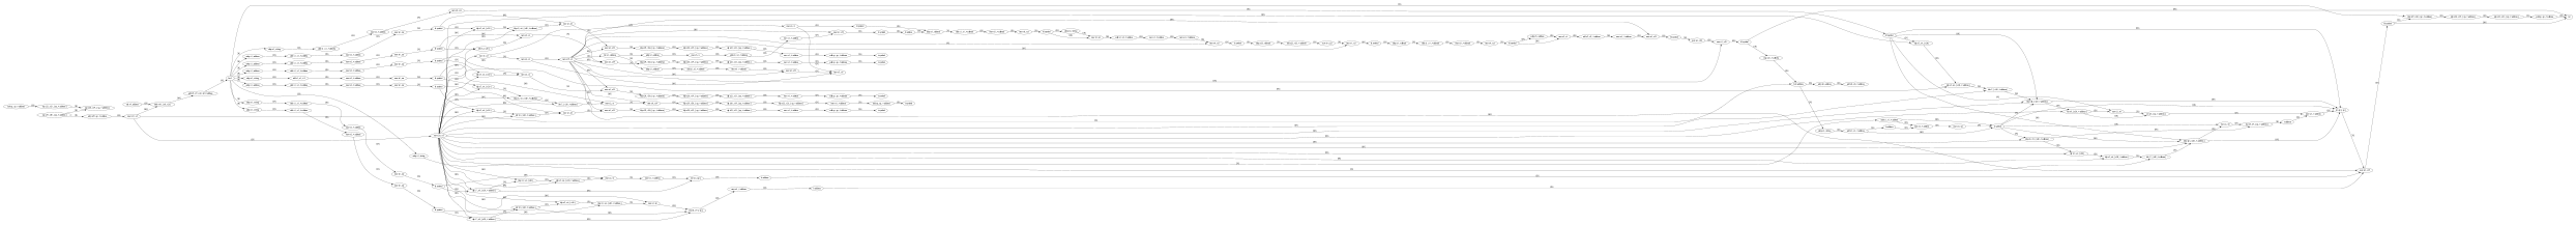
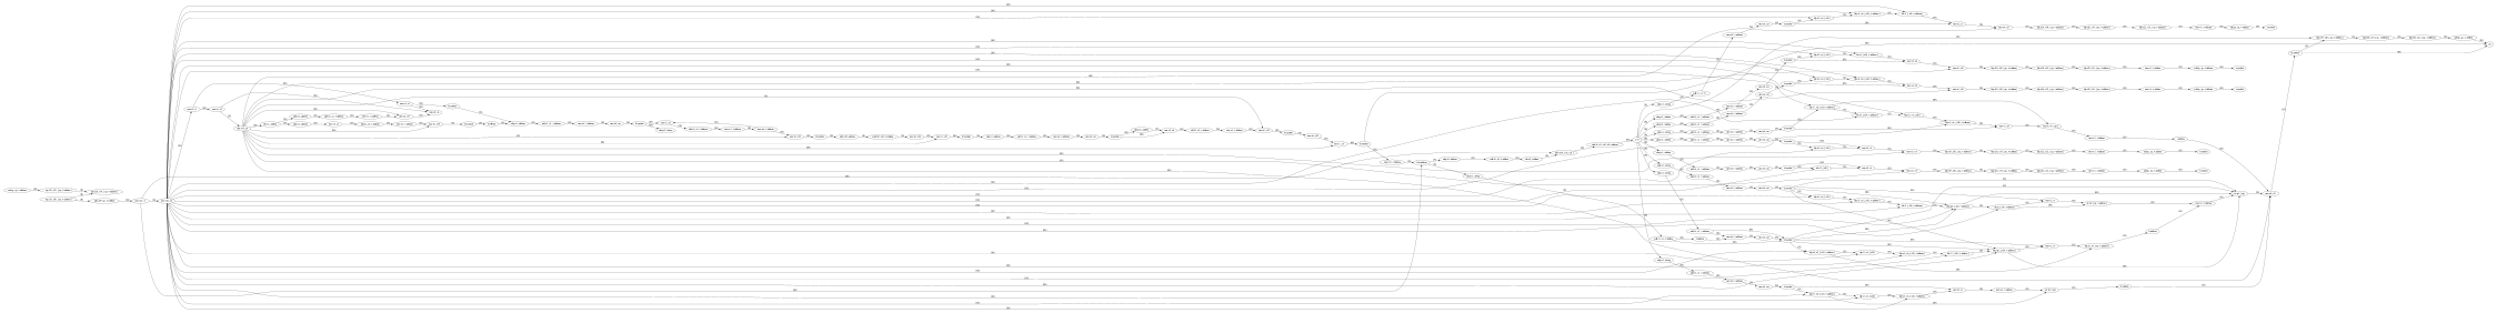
  digraph {
    fontname="PT Serif"
    rankdir=LR
    node [fontname="PT Serif"]
    edge [fontname="PT Serif"]
    n1 [label="sub sp , sp , # address"]
    n2 [label="stp x22 , x21 , [ sp , # address ]"]
    n3 [label="stp x20 , x19 , [ sp , # address ]"]
    n4 [label="stp x29 , x30 , [ sp , # address ]"]
    n5 [label="adrp x29 , sp , # address"]
    n6 [label="mov x21 , x5"]
    n7 [label="mov x20 , x4"]
    n8 [label="ldrb w10 , [ x8 , x21 ]"]
    n9 [label="b.hi address"]
    n10 [label="mov x5 , x3"]
    n11 [label="ldp x8 , x9 , [ x20 , # address ]"]
    n12 [label="ldp x3 , x4 , [ x20 ]"]
    n13 [label="ldp x5 , x6 , [ x20 , # address ]"]
    n14 [label="ldr x7 , [ x20 , # address ]"]
    n15 [label="ldur q0 , [ x20 , # address ]"]
    n16 [label="ldr x3 , [ x20 ]"]
    n17 [label="ldp x3 , x4 , [ x20 ]"]
    n18 [label="ldp x3 , x4 , [ x20 ]"]
    n19 [label="ldr x5 , [ x20 , # address ]"]
    n20 [label="ldp x3 , x4 , [ x20 ]"]
    n21 [label="ldp x5 , x6 , [ x20 , # address ]"]
    n22 [label="ldp x3 , x4 , [ x20 ]"]
    n23 [label="ldp x5 , x6 , [ x20 , # address ]"]
    n24 [label="ldr x7 , [ x20 , # address ]"]
    n25 [label="ldp x7 , x8 , [ x20 , # address ]"]
    n26 [label="ldp x3 , x4 , [ x20 ]"]
    n27 [label="ldp x5 , x6 , [ x20 , # address ]"]
    n28 [label="ldp x7 , x8 , [ x20 , # address ]"]
    n29 [label="ldr x9 , [ x20 , # address ]"]
    n30 [label="ldp x3 , x4 , [ x20 ]"]
    n31 [label="ldp x5 , x6 , [ x20 , # address ]"]
    n32 [label="ldp x3 , x4 , [ x20 ]"]
    n33 [label="ldp x5 , x6 , [ x20 , # address ]"]
    n34 [label="ldr x7 , [ x20 , # address ]"]
    n35 [label="ldur q0 , [ x20 , # address ]"]
    n36 [label="ldr x8 , [ x20 , # address ]"]
    n37 [label="add x9 , x9 , x10 , lsl # address"]
    n38 [label="adrp x1 , string"]
    n39 [label="adrp x8 , address"]
    n40 [label="mov x4 , x2"]
    n41 [label="mov x4 , x5"]
    n42 [label="stp x8 , x9 , [ sp , # address ]"]
    n43 [label="mov x2 , x0"]
    n44 [label="str q0 , [ sp ]"]
    n45 [label="mov x2 , x0"]
    n46 [label="mov x2 , x0"]
    n47 [label="mov x2 , x0"]
    n48 [label="mov x2 , x0"]
    n49 [label="mov x2 , x0"]
    n50 [label="str x8 , [ sp ]"]
    n51 [label="mov x2 , x0"]
    n52 [label="stp x8 , x9 , [ sp ]"]
    n53 [label="mov x2 , x0"]
    n54 [label="mov x2 , x0"]
    n55 [label="str x8 , [ sp , # address ]"]
    n56 [label="mov x19 , x0"]
    n57 [label="mov x3 , x4"]
    n58 [label="bl symbol"]
    n59 [label="cbz x1 , address"]
    n60 [label="mov x0 , x19"]
    n61 [label="mov x0 , x19"]
    n62 [label="mov x0 , x19"]
    n63 [label="mov x1 , x19"]
    n64 [label="mov x0 , x19"]
    n65 [label="mov x1 , x19"]
    n66 [label="mov x0 , x19"]
    n67 [label="mov x0 , x19"]
    n68 [label="mov x0 , x19"]
    n69 [label="mov x0 , x19"]
    n70 [label="mov x0 , x19"]
    n71 [label="mov x0 , x19"]
    n72 [label="adrp x2 , address"]
    n73 [label="adrp x2 , address"]
    n74 [label="bl symbol"]
    n75 [label="bl symbol"]
    n76 [label="bl symbol"]
    n77 [label="bl symbol"]
    n78 [label="bl symbol"]
    n79 [label="ldp x29 , x30 , [ sp , # address ]"]
    n80 [label="ldp x29 , x30 , [ sp , # address ]"]
    n81 [label="ldp x29 , x30 , [ sp , # address ]"]
    n82 [label="ldp x29 , x30 , [ sp , # address ]"]
    n83 [label="ldp x29 , x30 , [ sp , # address ]"]
    n84 [label="bl symbol"]
    n85 [label="add x2 , x2 , # address"]
    n86 [label="mov x3 , x1"]
    n87 [label="mov w1 , # address"]
    n88 [label="add x2 , x2 , # address"]
    n89 [label="adrp x1 , address"]
    n90 [label="add x1 , x1 , # address"]
    n91 [label="mov w2 , # address"]
    n92 [label="mov w1 , # address"]
    n93 [label="b address"]
    n94 [label="add x1 , x1 , # address"]
    n95 [label="b address"]
    n96 [label="bl symbol"]
    n97 [label="mov w2 , # address"]
    n98 [label="mov x0 , xzr"]
    n99 [label="add x8 , x8 , # address"]
    n100 [label="adr x9 , address"]
    n101 [label="br x9"]
    n102 [label="adrp x1 , address"]
    n103 [label="adrp x1 , address"]
    n104 [label="adrp x1 , address"]
    n105 [label="adrp x1 , address"]
    n106 [label="adrp x1 , string"]
    n107 [label="adrp x1 , string"]
    n108 [label="adrp x1 , string"]
    n109 [label="adrp x1 , string"]
    n110 [label="adrp x1 , string"]
    n111 [label="ldp x29 , x30 , [ sp , # address ]"]
    n112 [label="add x1 , x1 , # address"]
    n113 [label="add x1 , x1 , # address"]
    n114 [label="add x1 , x1 , # address"]
    n115 [label="add x1 , x1 , # address"]
    n116 [label="add x1 , x1 , # 0"]
    n117 [label="add x1 , x1 , # address"]
    n118 [label="add x1 , x1 , # address"]
    n119 [label="add x1 , x1 , # address"]
    n120 [label="add x1 , x1 , # address"]
    n121 [label="ldp x20 , x19 , [ sp , # address ]"]
    n122 [label="mov w2 , # address"]
    n123 [label="mov w2 , # address"]
    n124 [label="mov w2 , # address"]
    n125 [label="mov w2 , # address"]
    n126 [label="mov w2 , # address"]
    n127 [label="mov w2 , # address"]
    n128 [label="mov w2 , # address"]
    n129 [label="mov w2 , # address"]
    n130 [label="ldp x22 , x21 , [ sp , # address ]"]
    n131 [label="mov x0 , xzr"]
    n132 [label="bl symbol"]
    n133 [label="adrp x2 , string"]
    n134 [label="mov x3 , x0"]
    n135 [label="add x2 , x2 , # address"]
    n136 [label="mov w1 , # address"]
    n137 [label="mov w4 , # address"]
    n138 [label="adrp x22 , address"]
    n139 [label="add x22 , x22 , # address"]
    n140 [label="mov x0 , x22"]
    n141 [label="adrp x1 , address"]
    n142 [label="add x1 , x1 , # address"]
    n143 [label="mov w2 , # address"]
    n144 [label="mov x0 , xzr"]
    n145 [label="bl symbol"]
    n146 [label="adrp x3 , address"]
    n147 [label="mov x2 , x0"]
    n148 [label="add x3 , x3 , # address"]
    n149 [label="mov w1 , # address"]
    n150 [label="mov x0 , x22"]
    n151 [label="cmp x21 , # address"]
    n152 [label=ret]
    n153 [label="b address"]
    n154 [label="mov w1 , # address"]
    n155 [label="mov x0 , xzr"]
    n156 [label="bl symbol"]
    n157 [label="ldp x20 , x19 , [ sp , # address ]"]
    n158 [label="ldp x22 , x21 , [ sp , # address ]"]
    n159 [label="mov w1 , # address"]
    n160 [label="add sp , sp , # address"]
    n161 [label="b symbol"]
    n162 [label="mov x0 , xzr"]
    n163 [label="bl symbol"]
    n164 [label="ldp x20 , x19 , [ sp , # address ]"]
    n165 [label="ldp x22 , x21 , [ sp , # address ]"]
    n166 [label="mov w1 , # address"]
    n167 [label="add sp , sp , # address"]
    n168 [label="b symbol"]
    n169 [label="mov x0 , xzr"]
    n170 [label="bl symbol"]
    n171 [label="ldp x20 , x19 , [ sp , # address ]"]
    n172 [label="ldp x22 , x21 , [ sp , # address ]"]
    n173 [label="mov w1 , # address"]
    n174 [label="add sp , sp , # address"]
    n175 [label="b symbol"]
    n176 [label="mov x0 , xzr"]
    n177 [label="bl symbol"]
    n178 [label="ldp x20 , x19 , [ sp , # address ]"]
    n179 [label="ldp x22 , x21 , [ sp , # address ]"]
    n180 [label="mov w1 , # address"]
    n181 [label="add sp , sp , # address"]
    n182 [label="b symbol"]
    n183 [label="mov x0 , xzr"]
    n184 [label="bl symbol"]
    n185 [label="ldp x20 , x19 , [ sp , # address ]"]
    n186 [label="ldp x22 , x21 , [ sp , # address ]"]
    n187 [label="mov w1 , # address"]
    n188 [label="add sp , sp , # address"]
    n189 [label="b symbol"]
    n190 [label="mov x0 , xzr"]
    n191 [label="bl symbol"]
    n192 [label="mov w1 , # address"]
    n193 [label="b address"]
    n194 [label="mov x0 , xzr"]
    n195 [label="bl symbol"]
    n196 [label="mov w1 , # address"]
    n197 [label="b address"]
    n198 [label="mov x0 , xzr"]
    n199 [label="bl symbol"]
    n200 [label="add sp , sp , # address"]
    n1 -> n2 [label=CFG]
    n2 -> n3 [label=CFG]
    n4 -> n3 [label=CFG]
    n4 -> n5 [label=CFG]
    n5 -> n6 [label=CFG]
    n6 -> n7 [label=CFG]
    n6 -> n8 [label=DFG]
    n6 -> n9 [label=DFG]
    n7 -> n10 [label=CFG]
    n7 -> n11 [label=DFG]
    n7 -> n12 [label=DFG]
    n7 -> n13 [label=DFG]
    n7 -> n14 [label=DFG]
    n7 -> n15 [label=DFG]
    n7 -> n16 [label=DFG]
    n7 -> n17 [label=DFG]
    n7 -> n18 [label=DFG]
    n7 -> n19 [label=DFG]
    n7 -> n20 [label=DFG]
    n7 -> n21 [label=DFG]
    n7 -> n22 [label=DFG]
    n7 -> n23 [label=DFG]
    n7 -> n24 [label=DFG]
    n7 -> n25 [label=DFG]
    n7 -> n26 [label=DFG]
    n7 -> n27 [label=DFG]
    n7 -> n28 [label=DFG]
    n7 -> n29 [label=DFG]
    n7 -> n30 [label=DFG]
    n7 -> n31 [label=DFG]
    n7 -> n32 [label=DFG]
    n7 -> n33 [label=DFG]
    n7 -> n34 [label=DFG]
    n7 -> n35 [label=DFG]
    n7 -> n36 [label=DFG]
    n8 -> n37 [label=DFG]
    n9 -> n38 [label=CFG]
    n9 -> n39 [label=CFG]
    n10 -> n40 [label=CFG]
    n10 -> n41 [label=DFG]
    n11 -> n12 [label=CFG]
    n11 -> n42 [label=DFG]
    n12 -> n13 [label=CFG]
    n13 -> n14 [label=CFG]
    n14 -> n15 [label=CFG]
    n15 -> n43 [label=CFG]
    n15 -> n44 [label=DFG]
    n16 -> n45 [label=CFG]
    n17 -> n46 [label=CFG]
    n18 -> n19 [label=CFG]
    n19 -> n47 [label=CFG]
    n20 -> n21 [label=CFG]
    n21 -> n48 [label=CFG]
    n22 -> n23 [label=CFG]
    n23 -> n24 [label=CFG]
    n24 -> n49 [label=CFG]
    n25 -> n26 [label=CFG]
    n25 -> n50 [label=DFG]
    n26 -> n27 [label=CFG]
    n27 -> n51 [label=CFG]
    n28 -> n29 [label=CFG]
    n28 -> n52 [label=DFG]
    n29 -> n30 [label=CFG]
-   n29 -> n52 [label=DFG]
    n30 -> n31 [label=CFG]
    n31 -> n53 [label=CFG]
    n32 -> n33 [label=CFG]
    n33 -> n34 [label=CFG]
    n34 -> n35 [label=CFG]
    n35 -> n36 [label=CFG]
    n35 -> n44 [label=DFG]
    n36 -> n54 [label=CFG]
    n36 -> n55 [label=DFG]
    n37 -> n101 [label=DFG]
    n38 -> n94 [label=CFG]
    n39 -> n99 [label=CFG]
    n40 -> n56 [label=CFG]
    n40 -> n57 [label=DFG]
    n41 -> n57 [label=CFG]
    n41 -> n58 [label=CFG]
    n42 -> n153 [label=CFG]
    n43 -> n42 [label=CFG]
    n44 -> n71 [label=CFG]
    n45 -> n66 [label=CFG]
    n46 -> n67 [label=CFG]
    n47 -> n68 [label=CFG]
    n48 -> n69 [label=CFG]
    n49 -> n70 [label=CFG]
    n50 -> n193 [label=CFG]
    n51 -> n192 [label=CFG]
    n52 -> n196 [label=CFG]
    n53 -> n52 [label=CFG]
    n54 -> n55 [label=CFG]
    n55 -> n154 [label=CFG]
    n56 -> n59 [label=CFG]
    n56 -> n60 [label=DFG]
    n56 -> n61 [label=DFG]
    n56 -> n62 [label=DFG]
    n56 -> n63 [label=DFG]
    n56 -> n64 [label=DFG]
    n56 -> n65 [label=DFG]
    n56 -> n66 [label=DFG]
    n56 -> n67 [label=DFG]
    n56 -> n68 [label=DFG]
    n56 -> n69 [label=DFG]
    n56 -> n70 [label=DFG]
    n56 -> n71 [label=DFG]
    n58 -> n89 [label=CFG]
    n59 -> n72 [label=CFG]
    n59 -> n73 [label=CFG]
    n60 -> n57 [label=CFG]
    n61 -> n74 [label=CFG]
    n62 -> n75 [label=CFG]
    n63 -> n76 [label=DFG]
    n64 -> n77 [label=CFG]
    n65 -> n78 [label=DFG]
    n66 -> n79 [label=CFG]
    n67 -> n80 [label=CFG]
    n68 -> n81 [label=CFG]
    n69 -> n82 [label=CFG]
    n70 -> n83 [label=CFG]
    n71 -> n84 [label=CFG]
    n72 -> n85 [label=CFG]
    n73 -> n86 [label=CFG]
    n74 -> n93 [label=CFG]
    n75 -> n138 [label=CFG]
    n76 -> n141 [label=CFG]
    n77 -> n150 [label=CFG]
    n78 -> n151 [label=CFG]
    n78 -> n152 [label=DFG]
    n79 -> n157 [label=CFG]
    n80 -> n164 [label=CFG]
    n81 -> n171 [label=CFG]
    n82 -> n178 [label=CFG]
    n83 -> n185 [label=CFG]
    n84 -> n111 [label=CFG]
    n84 -> n152 [label=DFG]
    n85 -> n87 [label=CFG]
    n86 -> n88 [label=CFG]
    n87 -> n60 [label=CFG]
    n88 -> n92 [label=CFG]
    n89 -> n90 [label=CFG]
    n90 -> n91 [label=CFG]
    n91 -> n131 [label=CFG]
    n92 -> n61 [label=CFG]
    n93 -> n89 [label=CFG]
    n94 -> n95 [label=CFG]
    n94 -> n96 [label=DFG]
    n95 -> n97 [label=CFG]
    n96 -> n11 [label=CFG]
    n96 -> n15 [label=DFG]
    n96 -> n35 [label=DFG]
    n96 -> n43 [label=DFG]
    n96 -> n44 [label=DFG]
    n97 -> n98 [label=CFG]
    n98 -> n96 [label=CFG]
+   n99 -> n100 [label=CFG]
    n100 -> n8 [label=CFG]
    n101 -> n102 [label=CFG]
    n101 -> n103 [label=CFG]
    n101 -> n104 [label=CFG]
    n101 -> n105 [label=CFG]
    n101 -> n106 [label=CFG]
    n101 -> n107 [label=CFG]
    n101 -> n108 [label=CFG]
    n101 -> n109 [label=CFG]
    n101 -> n110 [label=CFG]
    n101 -> n111 [label=CFG]
    n102 -> n112 [label=CFG]
    n103 -> n113 [label=CFG]
    n104 -> n114 [label=CFG]
    n105 -> n115 [label=CFG]
    n106 -> n116 [label=CFG]
    n107 -> n117 [label=CFG]
    n108 -> n118 [label=CFG]
    n109 -> n119 [label=CFG]
    n110 -> n120 [label=CFG]
    n111 -> n121 [label=CFG]
    n112 -> n122 [label=CFG]
    n113 -> n123 [label=CFG]
    n114 -> n124 [label=CFG]
    n115 -> n125 [label=CFG]
    n116 -> n126 [label=CFG]
    n117 -> n127 [label=CFG]
    n118 -> n128 [label=CFG]
    n119 -> n96 [label=DFG]
    n119 -> n97 [label=CFG]
    n120 -> n129 [label=CFG]
    n121 -> n130 [label=CFG]
    n122 -> n155 [label=CFG]
    n123 -> n162 [label=CFG]
    n124 -> n169 [label=CFG]
    n125 -> n176 [label=CFG]
    n126 -> n183 [label=CFG]
    n127 -> n190 [label=CFG]
    n128 -> n194 [label=CFG]
    n129 -> n198 [label=CFG]
    n130 -> n200 [label=CFG]
    n131 -> n132 [label=CFG]
    n132 -> n133 [label=CFG]
    n132 -> n134 [label=DFG]
-   n133 -> n134 [label=CFG]
+   n137 -> n134 [label=CFG]
    n134 -> n135 [label=CFG]
    n135 -> n136 [label=CFG]
    n136 -> n137 [label=CFG]
    n137 -> n62 [label=CFG]
    n138 -> n139 [label=CFG]
    n139 -> n140 [label=CFG]
    n140 -> n63 [label=CFG]
    n141 -> n142 [label=CFG]
    n142 -> n143 [label=CFG]
    n143 -> n144 [label=CFG]
    n144 -> n145 [label=CFG]
    n145 -> n146 [label=CFG]
    n145 -> n147 [label=DFG]
    n146 -> n147 [label=CFG]
    n147 -> n148 [label=CFG]
    n148 -> n149 [label=CFG]
    n149 -> n64 [label=CFG]
    n150 -> n65 [label=CFG]
    n151 -> n9 [label=CFG]
    n153 -> n154 [label=CFG]
    n154 -> n44 [label=CFG]
    n155 -> n156 [label=CFG]
    n156 -> n16 [label=CFG]
    n156 -> n45 [label=DFG]
    n157 -> n158 [label=CFG]
    n158 -> n159 [label=CFG]
    n159 -> n160 [label=CFG]
    n160 -> n161 [label=CFG]
    n162 -> n163 [label=CFG]
    n163 -> n17 [label=CFG]
    n163 -> n46 [label=DFG]
    n164 -> n165 [label=CFG]
    n165 -> n166 [label=CFG]
    n166 -> n167 [label=CFG]
    n167 -> n168 [label=CFG]
    n169 -> n170 [label=CFG]
    n170 -> n18 [label=CFG]
    n170 -> n47 [label=DFG]
    n171 -> n172 [label=CFG]
    n172 -> n173 [label=CFG]
    n173 -> n174 [label=CFG]
    n174 -> n175 [label=CFG]
    n176 -> n177 [label=CFG]
    n177 -> n20 [label=CFG]
    n177 -> n48 [label=DFG]
    n178 -> n179 [label=CFG]
    n179 -> n180 [label=CFG]
    n180 -> n181 [label=CFG]
    n181 -> n182 [label=CFG]
    n183 -> n184 [label=CFG]
    n184 -> n22 [label=CFG]
    n184 -> n49 [label=DFG]
    n185 -> n186 [label=CFG]
    n186 -> n187 [label=CFG]
    n187 -> n188 [label=CFG]
    n188 -> n189 [label=CFG]
    n190 -> n191 [label=CFG]
    n191 -> n25 [label=CFG]
    n191 -> n51 [label=DFG]
    n192 -> n50 [label=CFG]
    n193 -> n71 [label=CFG]
    n194 -> n195 [label=CFG]
    n195 -> n28 [label=CFG]
    n195 -> n53 [label=DFG]
    n196 -> n197 [label=CFG]
    n197 -> n71 [label=CFG]
    n198 -> n199 [label=CFG]
    n199 -> n15 [label=DFG]
    n199 -> n32 [label=CFG]
    n199 -> n35 [label=DFG]
    n199 -> n44 [label=DFG]
    n199 -> n54 [label=DFG]
    n200 -> n152 [label=CFG]
  }
